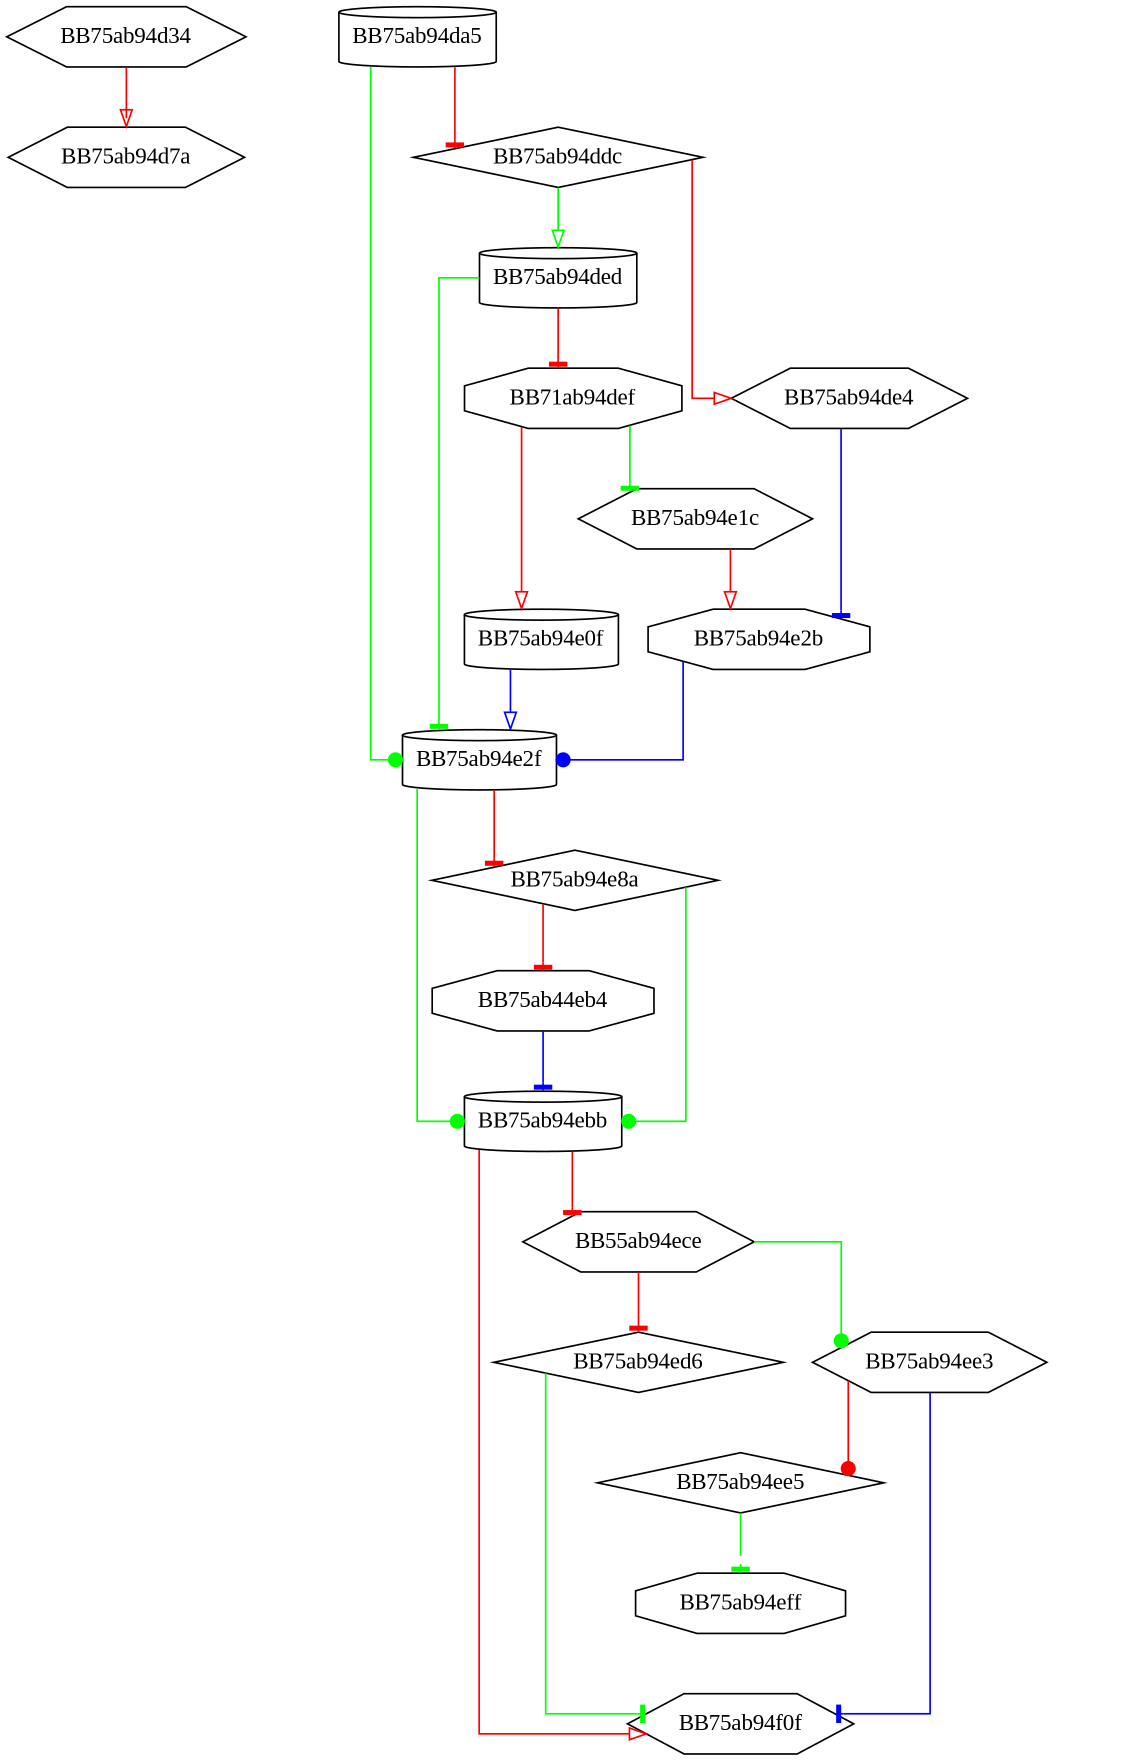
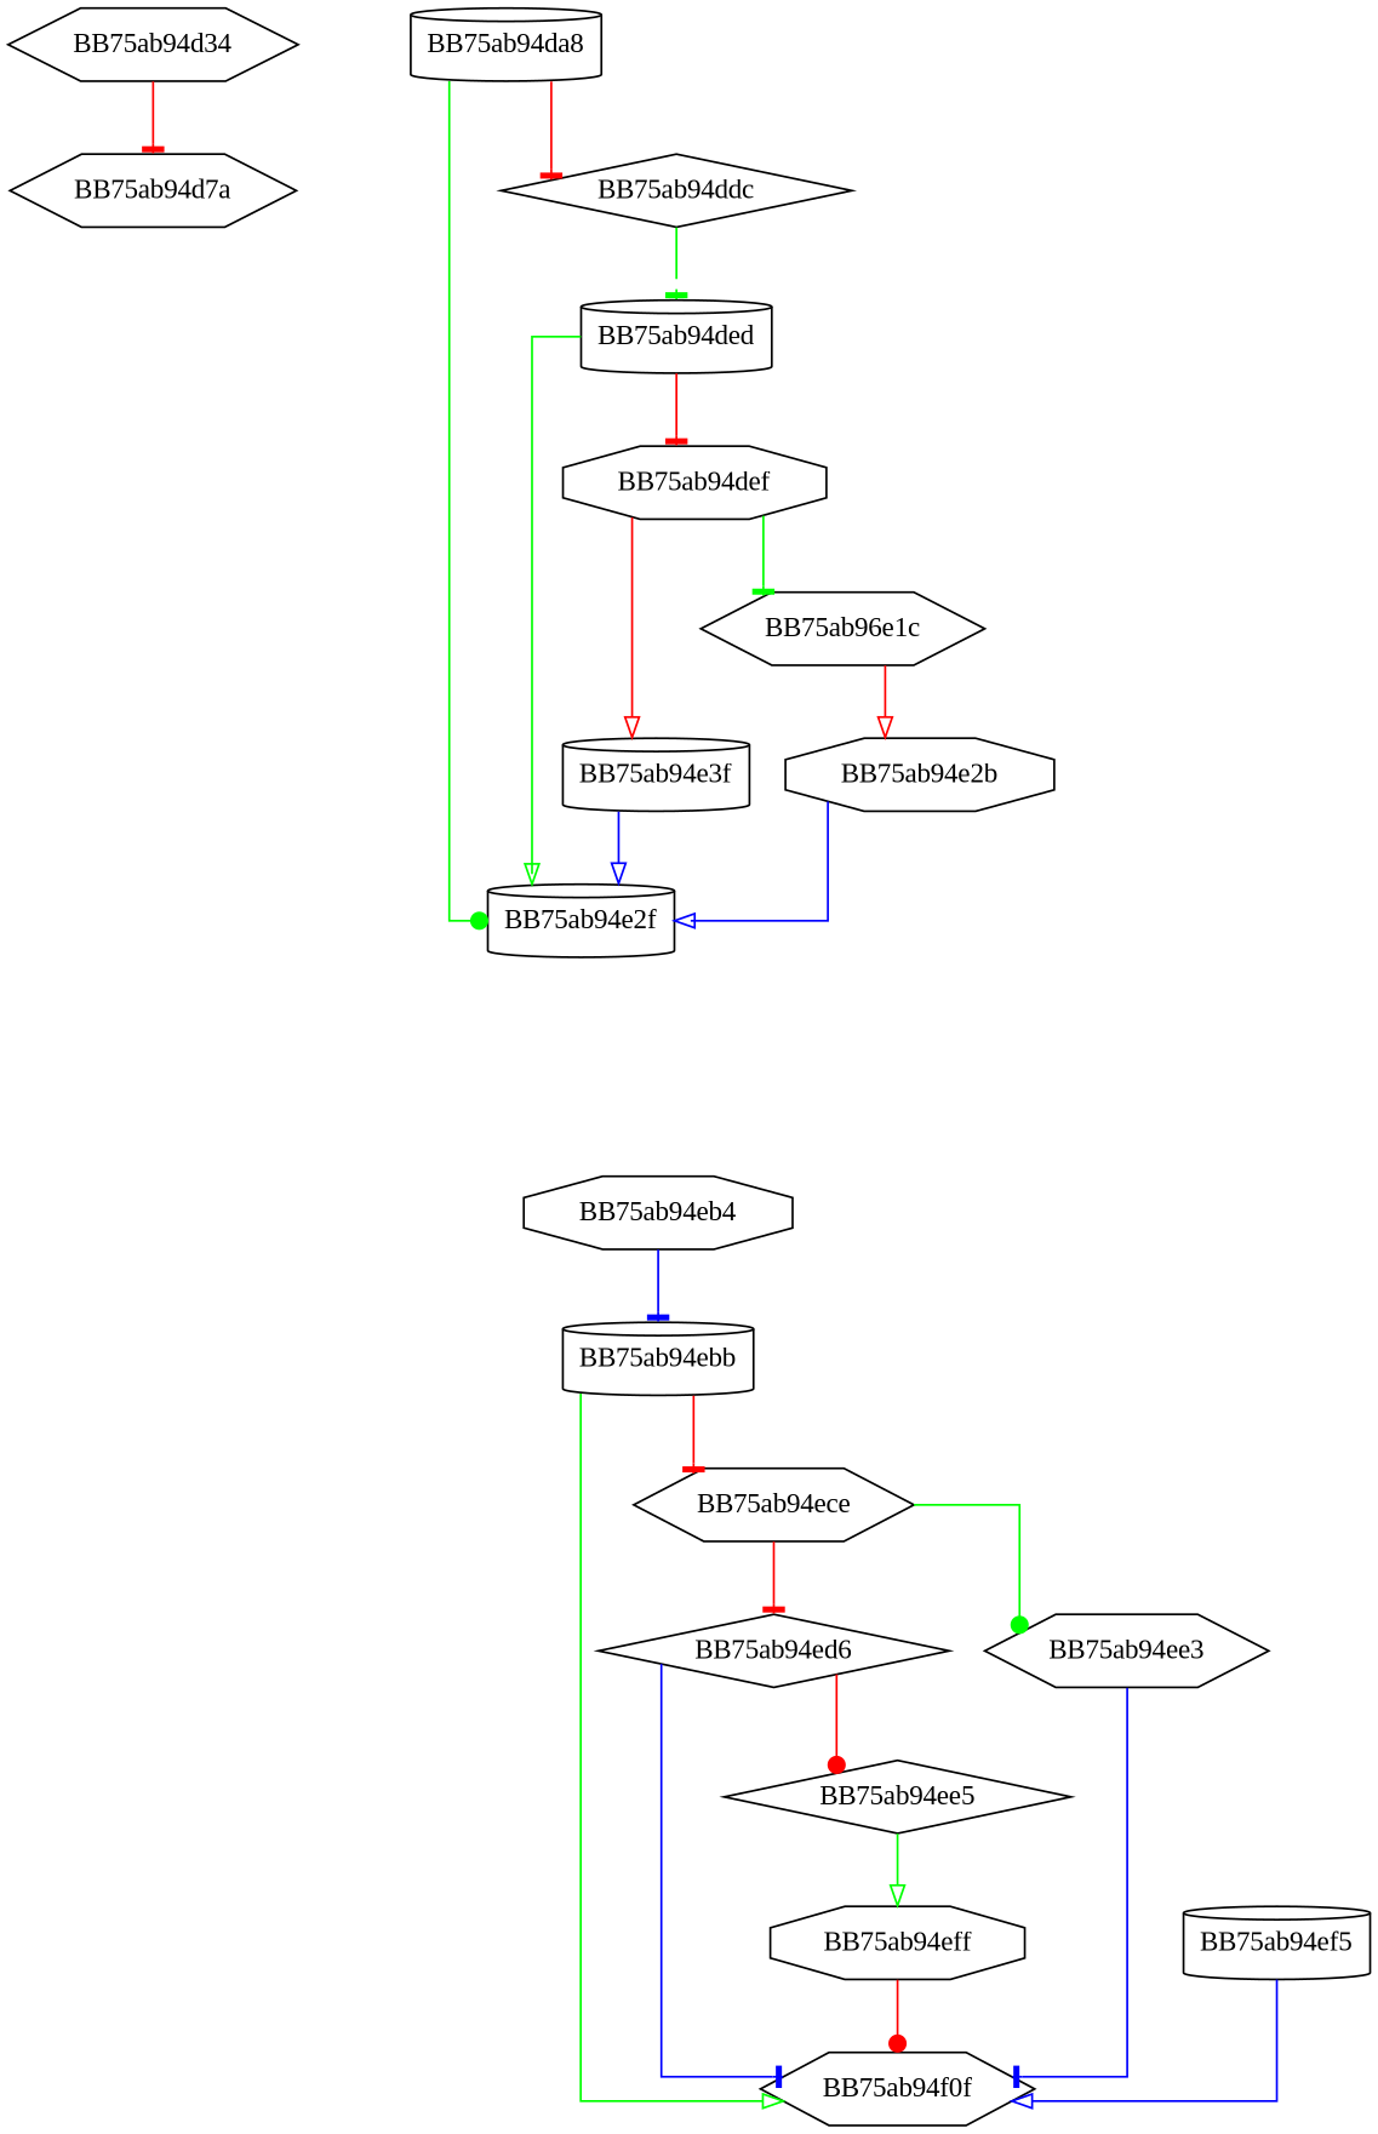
  digraph {
    fontname="Liberation Serif"
    splines=ortho
    node [fontname="Liberation Serif" shape=hexagon]
    edge [arrowhead=tee color=red fontname="Liberation Serif"]
    BB75ab94d34
    BB75ab94d7a
-   BB75ab94da8 [shape=cylinder label=BB75ab94da5]
+   BB75ab94da8 [shape=cylinder]
    BB75ab94e2f [shape=cylinder]
    BB75ab94ddc [shape=diamond]
    BB75ab94ebb [shape=cylinder]
-   BB75ab94e8a [shape=diamond]
    BB75ab94ded [shape=cylinder]
-   BB75ab94de4
    BB75ab94f0f
-   BB75ab94ece [label=BB55ab94ece]
-   BB75ab94eb4 [shape=octagon label=BB75ab44eb4]
-   BB75ab94def [shape=octagon label=BB71ab94def]
+   BB75ab94ece
+   BB75ab94eb4 [shape=octagon]
+   BB75ab94def [shape=octagon]
    BB75ab94e2b [shape=octagon]
-   BB75ab94e1c
-   BB75ab94e0f [shape=cylinder]
+   BB75ab94e1c [label=BB75ab96e1c]
+   BB75ab94e0f [shape=cylinder label=BB75ab94e3f]
    BB75ab94ee3
    BB75ab94ed6 [shape=diamond]
    BB75ab94ee5 [shape=diamond]
    BB75ab94eff [shape=octagon]
-   BB75ab94d34 -> BB75ab94d7a [arrowhead=onormal]
+   BB75ab94ef5 [shape=cylinder]
+   BB75ab94d34 -> BB75ab94d7a
    BB75ab94da8 -> BB75ab94e2f [arrowhead=dot color=green]
    BB75ab94da8 -> BB75ab94ddc
-   BB75ab94e2f -> BB75ab94ebb [arrowhead=dot color=green]
-   BB75ab94e2f -> BB75ab94e8a
-   BB75ab94ddc -> BB75ab94ded [arrowhead=onormal color=green]
-   BB75ab94ddc -> BB75ab94de4 [arrowhead=onormal]
-   BB75ab94ebb -> BB75ab94f0f [arrowhead=onormal]
+   BB75ab94ddc -> BB75ab94ded [color=green]
+   BB75ab94ebb -> BB75ab94f0f [arrowhead=onormal color=green]
    BB75ab94ebb -> BB75ab94ece
-   BB75ab94e8a -> BB75ab94ebb [arrowhead=dot color=green]
-   BB75ab94e8a -> BB75ab94eb4
-   BB75ab94ded -> BB75ab94e2f [color=green]
+   BB75ab94ded -> BB75ab94e2f [arrowhead=onormal color=green]
    BB75ab94ded -> BB75ab94def
-   BB75ab94de4 -> BB75ab94e2b [color=blue]
    BB75ab94ece -> BB75ab94ee3 [arrowhead=dot color=green]
    BB75ab94ece -> BB75ab94ed6
    BB75ab94eb4 -> BB75ab94ebb [color=blue]
    BB75ab94def -> BB75ab94e1c [color=green]
    BB75ab94def -> BB75ab94e0f [arrowhead=onormal]
-   BB75ab94e2b -> BB75ab94e2f [arrowhead=dot color=blue]
+   BB75ab94e2b -> BB75ab94e2f [arrowhead=onormal color=blue]
    BB75ab94e1c -> BB75ab94e2b [arrowhead=onormal]
    BB75ab94e0f -> BB75ab94e2f [arrowhead=onormal color=blue]
    BB75ab94ee3 -> BB75ab94f0f [color=blue]
-   BB75ab94ee3 -> BB75ab94ee5 [arrowhead=dot]
-   BB75ab94ed6 -> BB75ab94f0f [color=green]
-   BB75ab94ee5 -> BB75ab94eff [color=green]
+   BB75ab94ed6 -> BB75ab94ee5 [arrowhead=dot]
+   BB75ab94ed6 -> BB75ab94f0f [color=blue]
+   BB75ab94ee5 -> BB75ab94eff [arrowhead=onormal color=green]
+   BB75ab94eff -> BB75ab94f0f [arrowhead=dot]
+   BB75ab94ef5 -> BB75ab94f0f [arrowhead=onormal color=blue]
  }
